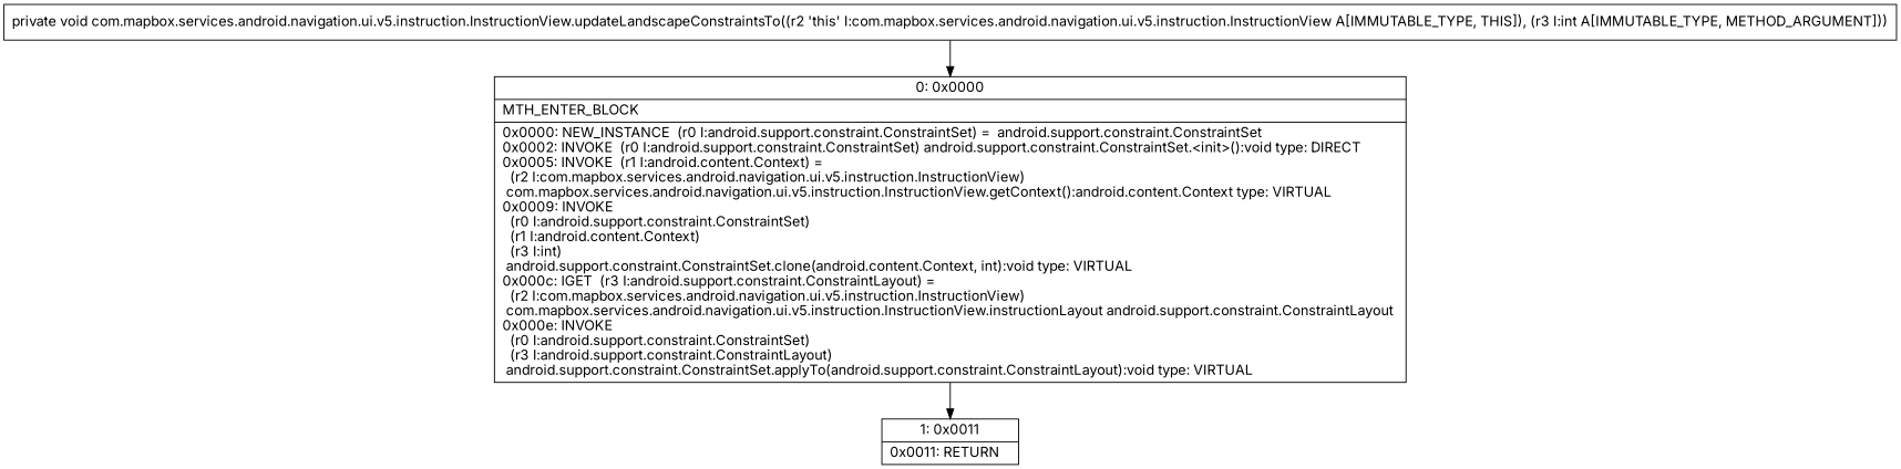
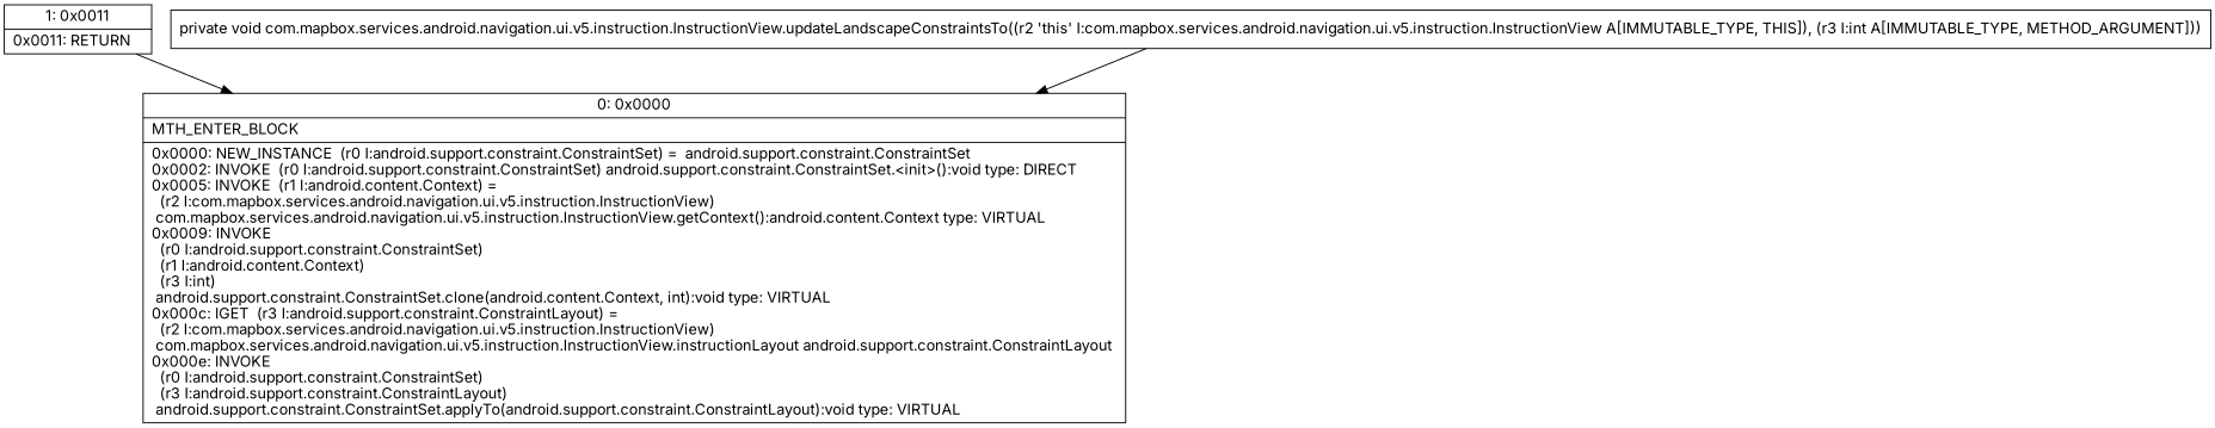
  digraph {
    fontname=Inter
    node [shape=record fontname=Inter]
    edge [fontname=Inter]
    n1 [label="{0\:\ 0x0000|MTH_ENTER_BLOCK\l|0x0000: NEW_INSTANCE  (r0 I:android.support.constraint.ConstraintSet) =  android.support.constraint.ConstraintSet \l0x0002: INVOKE  (r0 I:android.support.constraint.ConstraintSet) android.support.constraint.ConstraintSet.\<init\>():void type: DIRECT \l0x0005: INVOKE  (r1 I:android.content.Context) = \l  (r2 I:com.mapbox.services.android.navigation.ui.v5.instruction.InstructionView)\l com.mapbox.services.android.navigation.ui.v5.instruction.InstructionView.getContext():android.content.Context type: VIRTUAL \l0x0009: INVOKE  \l  (r0 I:android.support.constraint.ConstraintSet)\l  (r1 I:android.content.Context)\l  (r3 I:int)\l android.support.constraint.ConstraintSet.clone(android.content.Context, int):void type: VIRTUAL \l0x000c: IGET  (r3 I:android.support.constraint.ConstraintLayout) = \l  (r2 I:com.mapbox.services.android.navigation.ui.v5.instruction.InstructionView)\l com.mapbox.services.android.navigation.ui.v5.instruction.InstructionView.instructionLayout android.support.constraint.ConstraintLayout \l0x000e: INVOKE  \l  (r0 I:android.support.constraint.ConstraintSet)\l  (r3 I:android.support.constraint.ConstraintLayout)\l android.support.constraint.ConstraintSet.applyTo(android.support.constraint.ConstraintLayout):void type: VIRTUAL \l}"]
    n2 [label="{1\:\ 0x0011|0x0011: RETURN   \l}"]
    n3 [label="{private void com.mapbox.services.android.navigation.ui.v5.instruction.InstructionView.updateLandscapeConstraintsTo((r2 'this' I:com.mapbox.services.android.navigation.ui.v5.instruction.InstructionView A[IMMUTABLE_TYPE, THIS]), (r3 I:int A[IMMUTABLE_TYPE, METHOD_ARGUMENT])) }"]
-   n1 -> n2
+   n2 -> n1
    n3 -> n1
  }
